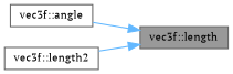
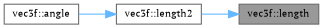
  digraph {
    fontname="PT Serif"
    rankdir=RL
    node [color=grey40 fillcolor=white fontname="PT Serif" fontsize=10 shape=box style=filled]
    edge [color=steelblue1 dir=back fontname="PT Serif" fontsize=10 labelfontname=Helvetica labelfontsize=10 style=solid]
    n1 [color=gray40 fillcolor=grey60 fontcolor=black height=0.2 label="vec3f::length" width=0.4]
    n2 [height=0.2 label="vec3f::angle" width=0.4]
    n3 [height=0.2 label="vec3f::length2" width=0.4]
-   n1 -> n2
+   n3 -> n2
    n1 -> n3
  }
